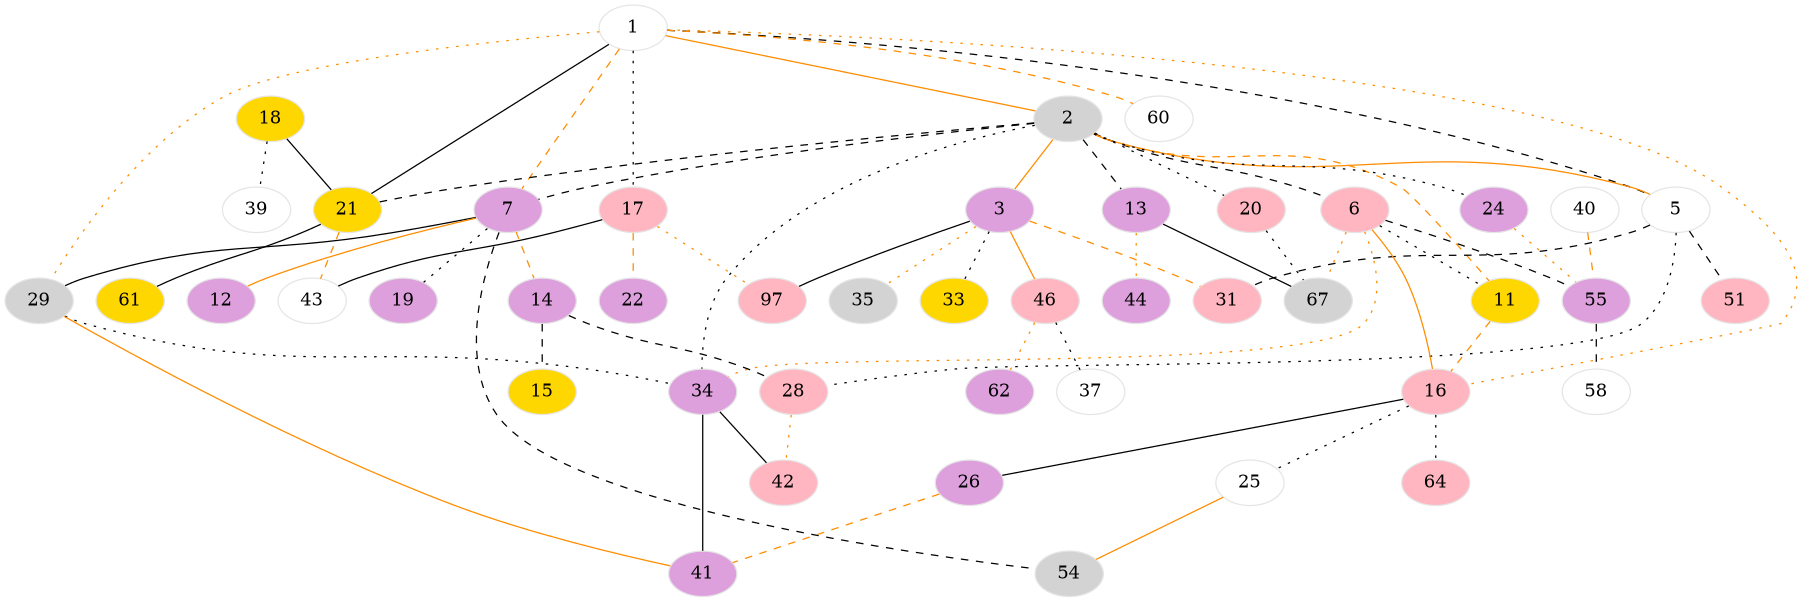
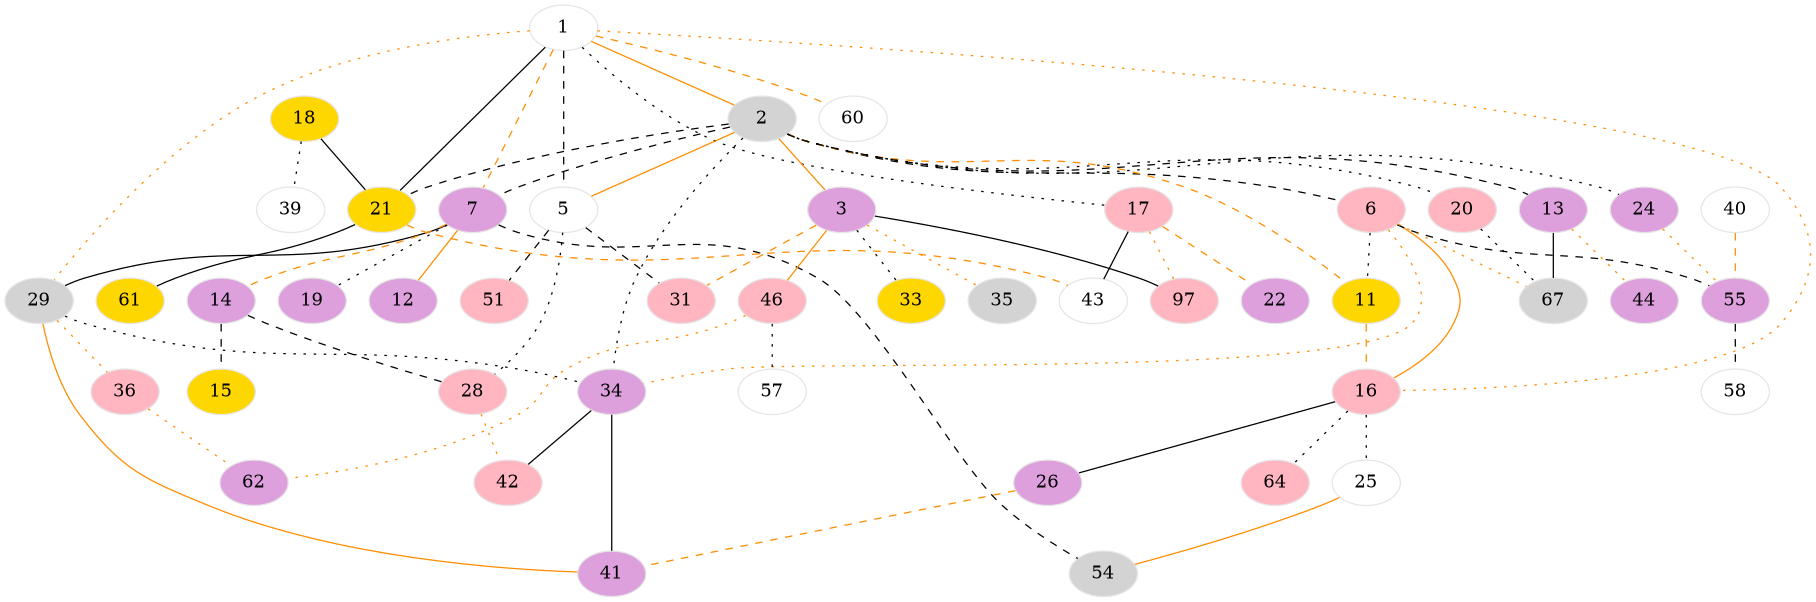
  graph {
    node [color=gray90 fillcolor=plum style=filled]
    edge [color=black style=dotted]
    1 [fillcolor=white super="+8"]
    2 [fillcolor=lightgrey super="+10"]
    5 [fillcolor=white super="+38"]
    7 [super="+9"]
    16 [fillcolor=lightpink super="+23"]
    17 [fillcolor=lightpink super="+32"]
    21 [fillcolor=gold super="+45"]
    29 [fillcolor=lightgrey super="+66"]
    60 [fillcolor=white]
    3 [super="+4"]
    6 [fillcolor=lightpink super="+48"]
    11 [fillcolor=gold]
    13 [super="+52"]
    20 [fillcolor=lightpink super="+56"]
    24
    34 [super="+37"]
    31 [fillcolor=lightpink]
    28 [fillcolor=lightpink super="+30"]
    51 [fillcolor=lightpink]
    12
    14
    19
    54 [fillcolor=lightgrey]
    25 [fillcolor=white super="+27"]
    26
    64 [fillcolor=lightpink]
    n27 [fillcolor=lightpink label=97 super="+63"]
    22
    43 [fillcolor=white]
    61 [fillcolor=gold]
    41 [super="+53"]
+   36 [fillcolor=lightpink]
    33 [fillcolor=gold]
    35 [fillcolor=lightgrey]
    46 [fillcolor=lightpink super="+50"]
    55 [super="+65"]
    67 [fillcolor=lightgrey]
    44 [super="+49"]
    42 [fillcolor=lightpink super="+59"]
    62
-   57 [fillcolor=white label=37]
+   57 [fillcolor=white]
    18 [fillcolor=gold]
    39 [fillcolor=white]
    58 [fillcolor=white]
    15 [fillcolor=gold]
    40 [fillcolor=white]
    1 -- 2 [color=darkorange style=solid]
    1 -- 5 [style=dashed]
    1 -- 7 [color=darkorange style=dashed weight=2]
    1 -- 16 [color=darkorange]
    1 -- 17
    1 -- 21 [style=solid]
    1 -- 29 [color=darkorange]
    1 -- 60 [color=darkorange style=dashed]
    2 -- 5 [color=darkorange style=solid]
    2 -- 7 [style=dashed]
    2 -- 21 [style=dashed]
    2 -- 3 [color=darkorange style=solid]
    2 -- 6 [style=dashed]
    2 -- 11 [color=darkorange style=dashed]
    2 -- 13 [style=dashed]
    2 -- 20
    2 -- 24
    2 -- 34
    5 -- 31 [style=dashed]
    5 -- 28
    5 -- 51 [style=dashed]
    7 -- 29 [style=solid]
    7 -- 12 [color=darkorange style=solid]
    7 -- 14 [color=darkorange style=dashed]
    7 -- 19
    7 -- 54 [style=dashed]
    16 -- 25
    16 -- 26 [style=solid]
    16 -- 64
    17 -- n27 [color=darkorange]
    17 -- 22 [color=darkorange style=dashed]
    17 -- 43 [style=solid]
    21 -- 43 [color=darkorange style=dashed]
    21 -- 61 [style=solid]
    29 -- 34
    29 -- 41 [color=darkorange style=solid]
+   29 -- 36 [color=darkorange]
    3 -- 31 [color=darkorange style=dashed]
    3 -- n27 [style=solid]
    3 -- 33
    3 -- 35 [color=darkorange]
    3 -- 46 [color=darkorange style=solid]
    6 -- 16 [color=darkorange style=solid]
    6 -- 11
    6 -- 34 [color=darkorange]
    6 -- 55 [style=dashed]
    6 -- 67 [color=darkorange]
    11 -- 16 [color=darkorange style=dashed]
    13 -- 67 [style=solid]
    13 -- 44 [color=darkorange]
    20 -- 67
    24 -- 55 [color=darkorange]
    34 -- 41 [style=solid]
    34 -- 42 [style=solid]
    28 -- 42 [color=darkorange]
    14 -- 28 [style=dashed]
    14 -- 15 [style=dashed]
    25 -- 54 [color=darkorange style=solid]
    26 -- 41 [color=darkorange style=dashed]
+   36 -- 62 [color=darkorange]
    46 -- 62 [color=darkorange]
    46 -- 57
    55 -- 58 [style=dashed]
    18 -- 21 [style=solid]
    18 -- 39
    40 -- 55 [color=darkorange style=dashed]
  }
